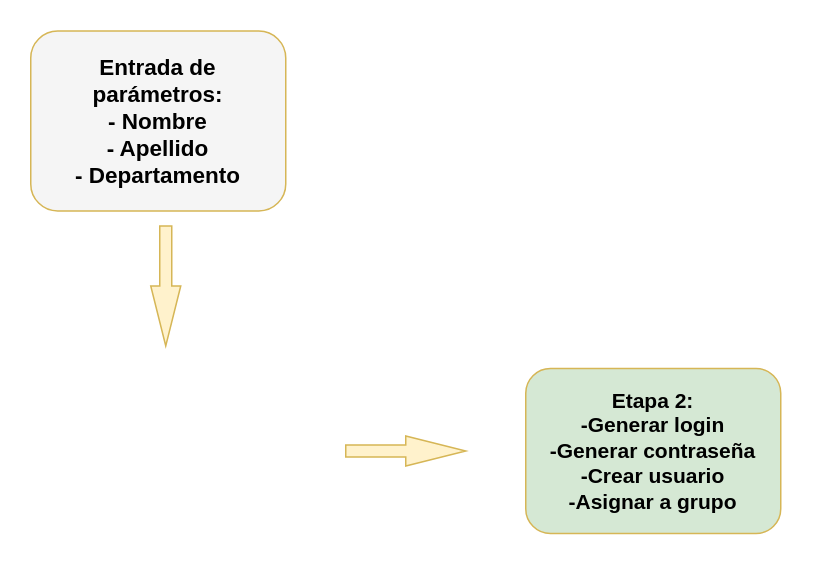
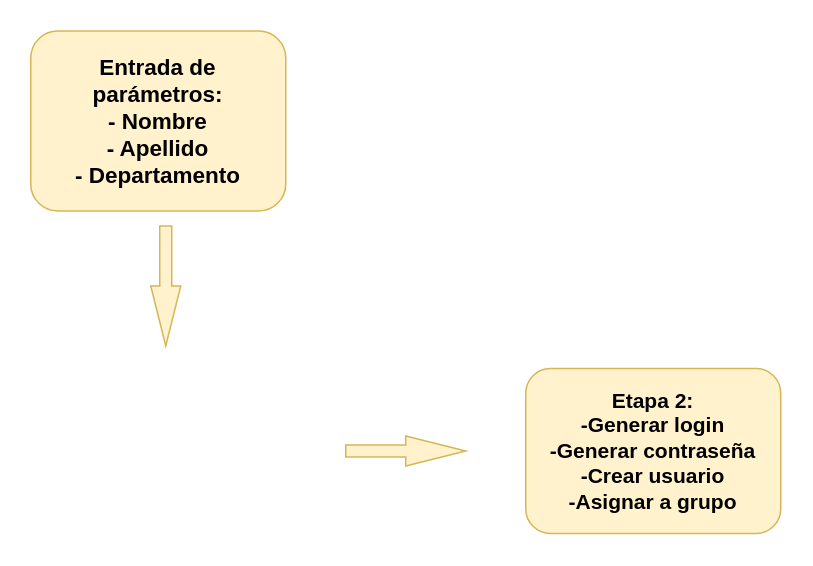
  <mxCell id="0" />
  <mxCell id="1" parent="0" />
- <mxCell id="2" value="&lt;div&gt;Entrada de parámetros:&lt;/div&gt;&lt;div&gt;- Nombre&lt;/div&gt;&lt;div&gt;- Apellido&lt;/div&gt;&lt;div&gt;- Departamento&lt;/div&gt;" style="rounded=1;whiteSpace=wrap;html=1;fontSize=15;fontStyle=1;fillColor=#f5f5f5;strokeColor=#d6b656;" vertex="1" parent="1"><mxGeometry x="20" y="20" width="170" height="120" as="geometry" /></mxCell>
+ <mxCell id="2" value="&lt;div&gt;Entrada de parámetros:&lt;/div&gt;&lt;div&gt;- Nombre&lt;/div&gt;&lt;div&gt;- Apellido&lt;/div&gt;&lt;div&gt;- Departamento&lt;/div&gt;" style="rounded=1;whiteSpace=wrap;html=1;fontSize=15;fontStyle=1;fillColor=#fff2cc;strokeColor=#d6b656;" vertex="1" parent="1"><mxGeometry x="20" y="20" width="170" height="120" as="geometry" /></mxCell>
  <mxCell id="3" value="" style="html=1;shadow=0;dashed=0;align=center;verticalAlign=middle;shape=mxgraph.arrows2.arrow;dy=0.6;dx=40;direction=south;notch=0;fillColor=#fff2cc;strokeColor=#d6b656;" vertex="1" parent="1"><mxGeometry x="100" y="150" width="20" height="80" as="geometry" /></mxCell>
  <mxCell id="4" value="" style="html=1;shadow=0;dashed=0;align=center;verticalAlign=middle;shape=mxgraph.arrows2.arrow;dy=0.6;dx=40;direction=east;notch=0;fillColor=#fff2cc;strokeColor=#d6b656;" vertex="1" parent="1"><mxGeometry x="230" y="290" width="80" height="20" as="geometry" /></mxCell>
- <mxCell id="5" value="&lt;div&gt;Etapa 2:&lt;/div&gt;&lt;div&gt;-Generar login&lt;/div&gt;&lt;div&gt;-Generar contraseña&lt;/div&gt;&lt;div&gt;-Crear usuario&lt;/div&gt;&lt;div&gt;-Asignar a grupo&lt;/div&gt;" style="rounded=1;whiteSpace=wrap;html=1;fillColor=#d5e8d4;strokeColor=#d6b656;fontStyle=1;fontSize=14;" vertex="1" parent="1"><mxGeometry x="350" y="245" width="170" height="110" as="geometry" /></mxCell>
+ <mxCell id="5" value="&lt;div&gt;Etapa 2:&lt;/div&gt;&lt;div&gt;-Generar login&lt;/div&gt;&lt;div&gt;-Generar contraseña&lt;/div&gt;&lt;div&gt;-Crear usuario&lt;/div&gt;&lt;div&gt;-Asignar a grupo&lt;/div&gt;" style="rounded=1;whiteSpace=wrap;html=1;fillColor=#fff2cc;strokeColor=#d6b656;fontStyle=1;fontSize=14;" vertex="1" parent="1"><mxGeometry x="350" y="245" width="170" height="110" as="geometry" /></mxCell>
